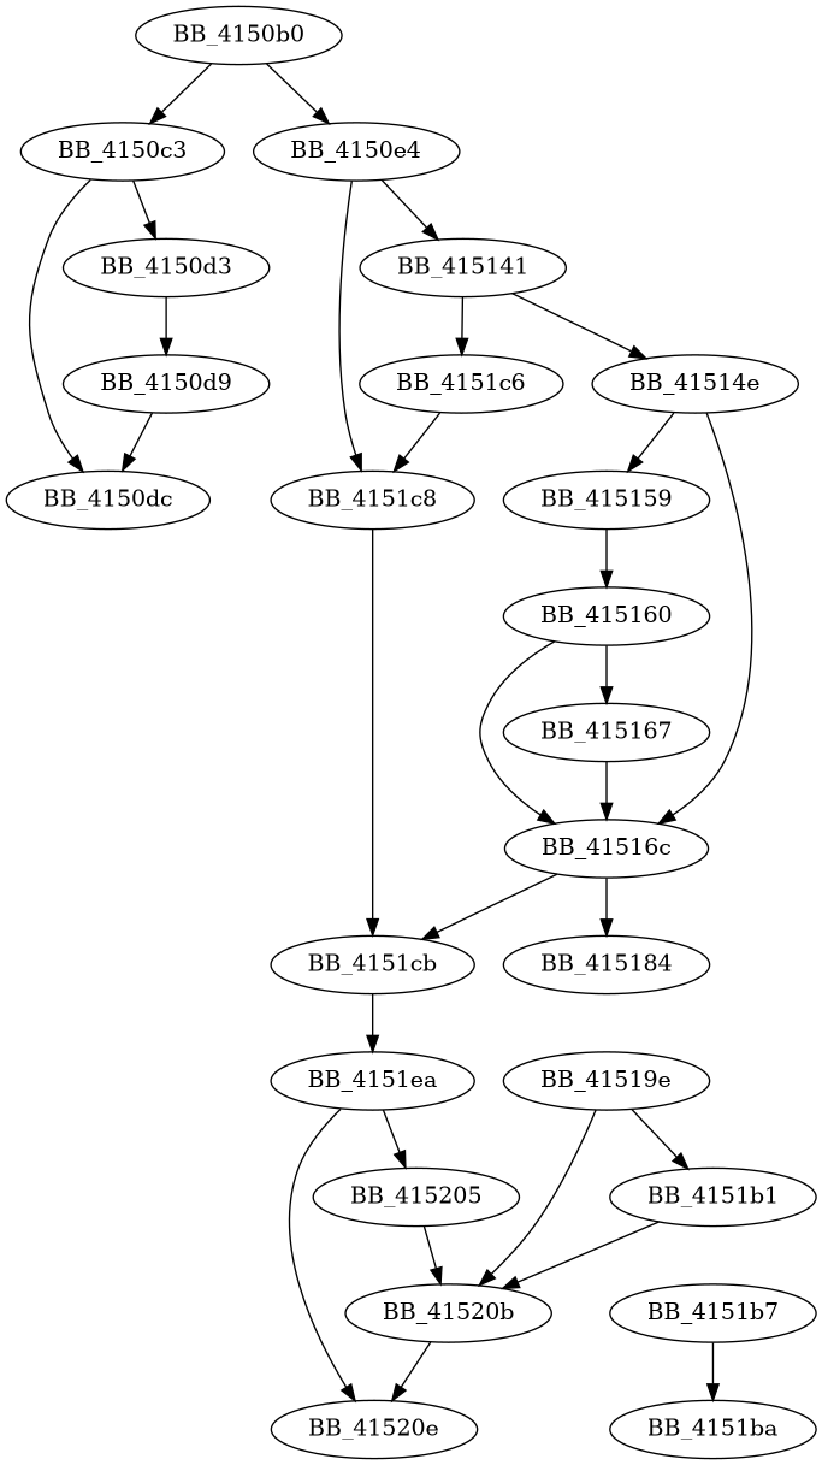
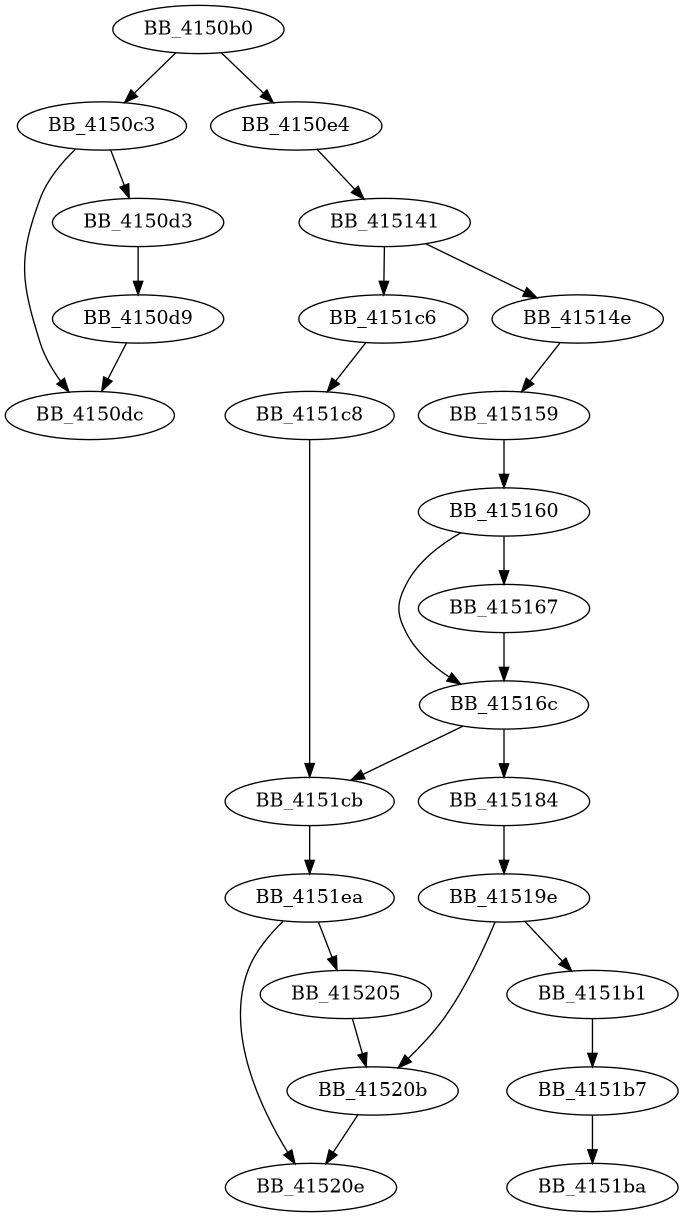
  digraph {
    BB_4150b0
    BB_4150c3
    BB_4150e4
    BB_4150d3
    BB_4150dc
    BB_415141
    BB_4151c8
    BB_4150d9
    BB_41514e
    BB_4151c6
    BB_4151cb
    BB_415159
    BB_41516c
    BB_4151ea
    BB_415160
    BB_415184
    BB_415167
    BB_41519e
    BB_4151b1
    BB_41520b
    BB_415205
    BB_41520e
    BB_4151b7
    BB_4151ba
    BB_4150b0 -> BB_4150c3
    BB_4150b0 -> BB_4150e4
    BB_4150c3 -> BB_4150d3
    BB_4150c3 -> BB_4150dc
    BB_4150e4 -> BB_415141
-   BB_4150e4 -> BB_4151c8
    BB_4150d3 -> BB_4150d9
    BB_415141 -> BB_41514e
    BB_415141 -> BB_4151c6
    BB_4151c8 -> BB_4151cb
    BB_4150d9 -> BB_4150dc
    BB_41514e -> BB_415159
-   BB_41514e -> BB_41516c
    BB_4151c6 -> BB_4151c8
    BB_4151cb -> BB_4151ea
    BB_415159 -> BB_415160
    BB_41516c -> BB_4151cb
    BB_41516c -> BB_415184
    BB_4151ea -> BB_415205
    BB_4151ea -> BB_41520e
    BB_415160 -> BB_41516c
    BB_415160 -> BB_415167
+   BB_415184 -> BB_41519e
    BB_415167 -> BB_41516c
    BB_41519e -> BB_4151b1
    BB_41519e -> BB_41520b
-   BB_4151b1 -> BB_41520b
+   BB_4151b1 -> BB_4151b7
    BB_41520b -> BB_41520e
    BB_415205 -> BB_41520b
    BB_4151b7 -> BB_4151ba
  }
